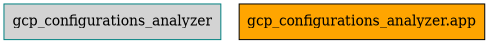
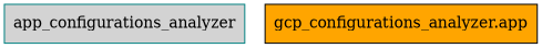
  digraph {
    rankdir=BT
    node [shape=box style="solid,filled"]
-   n1 [color=teal label=gcp_configurations_analyzer fillcolor=lightgrey]
+   n1 [color=teal label=app_configurations_analyzer fillcolor=lightgrey]
    n2 [color=black label="gcp_configurations_analyzer.app" fillcolor=orange]
  }
